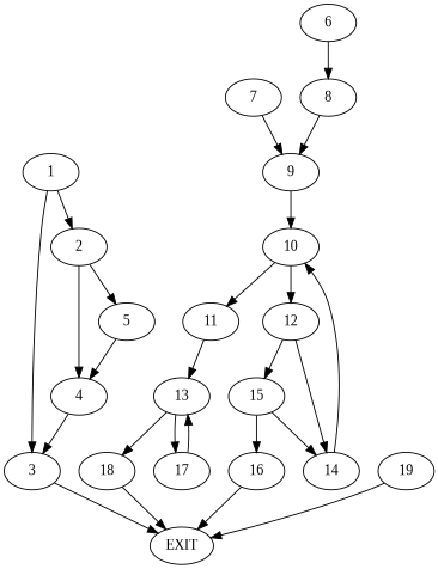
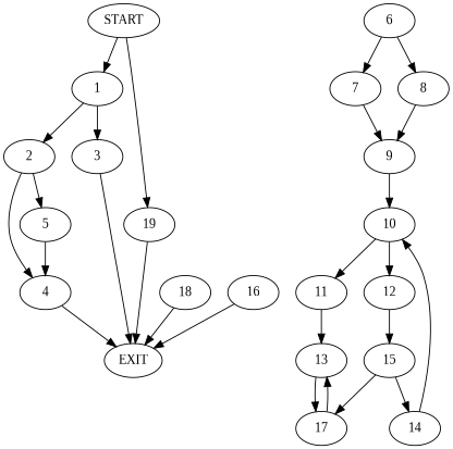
  digraph {
    fontname="Liberation Serif"
    node [fontname="Liberation Serif"]
    edge [fontname="Liberation Serif"]
+   n1 [label=START]
    1
    19
    2
    3
    n6 [label=EXIT]
    4
    5
    6
    7
    8
    9
    10
    11
    12
    13
    14
    15
    17
    18
    16
+   n1 -> 1
+   n1 -> 19
    1 -> 2
    1 -> 3
    19 -> n6
    2 -> 4
    2 -> 5
    3 -> n6
-   4 -> 3
+   4 -> n6
    5 -> 4
+   6 -> 7
    6 -> 8
    7 -> 9
    8 -> 9
    9 -> 10
    10 -> 11
    10 -> 12
    11 -> 13
-   12 -> 14
    12 -> 15
    13 -> 17
-   13 -> 18
    14 -> 10
    15 -> 14
-   15 -> 16
+   15 -> 17
    17 -> 13
    18 -> n6
    16 -> n6
  }
